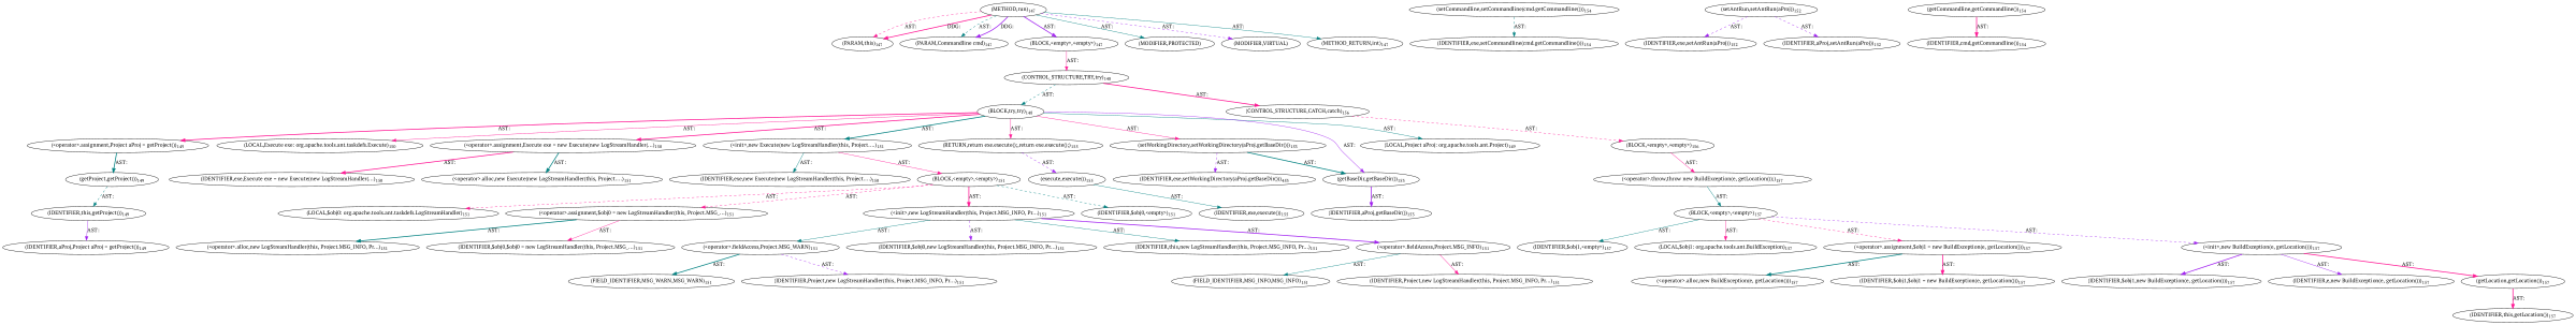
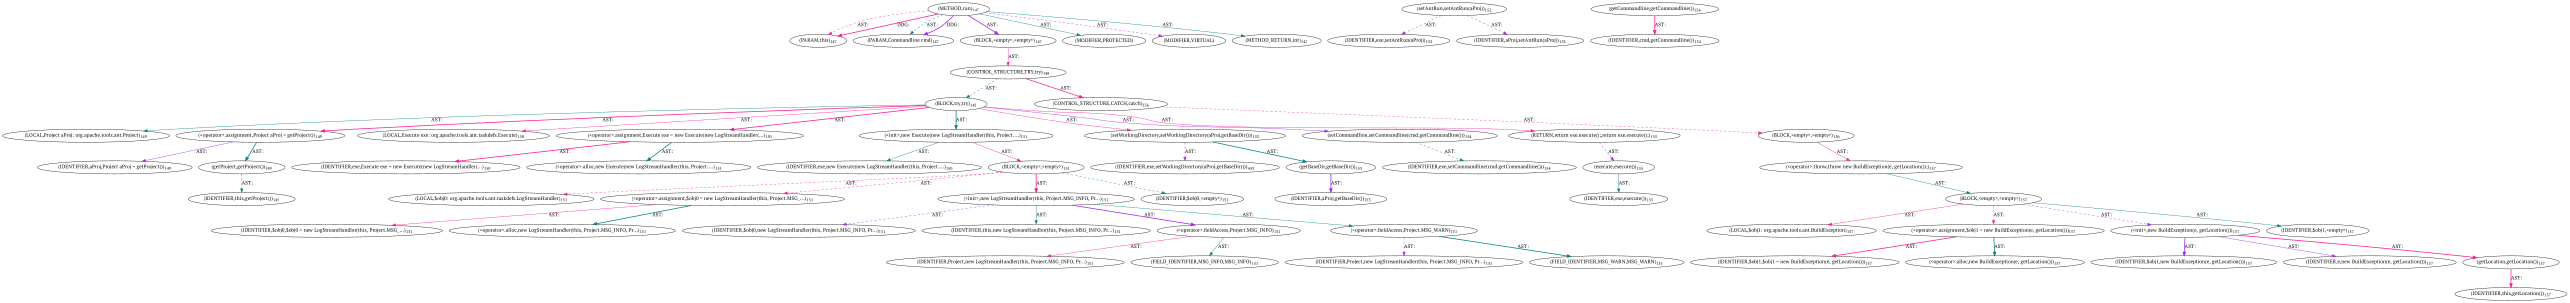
  digraph {
    fontname="PT Serif"
    node [fontname="PT Serif"]
    edge [color=deeppink fontname="PT Serif" style=bold]
    n1 [label=<(METHOD,run)<SUB>147</SUB>>]
    n2 [label=<(PARAM,this)<SUB>147</SUB>>]
    n3 [label=<(PARAM,Commandline cmd)<SUB>147</SUB>>]
    n4 [label=<(BLOCK,&lt;empty&gt;,&lt;empty&gt;)<SUB>147</SUB>>]
    n5 [label=<(MODIFIER,PROTECTED)>]
    n6 [label=<(MODIFIER,VIRTUAL)>]
    n7 [label=<(METHOD_RETURN,int)<SUB>147</SUB>>]
    n8 [label=<(CONTROL_STRUCTURE,TRY,try)<SUB>148</SUB>>]
    n9 [label=<(BLOCK,try,try)<SUB>148</SUB>>]
    n10 [label=<(CONTROL_STRUCTURE,CATCH,catch)<SUB>156</SUB>>]
    n11 [label=<(LOCAL,Project aProj: org.apache.tools.ant.Project)<SUB>149</SUB>>]
    n12 [label=<(&lt;operator&gt;.assignment,Project aProj = getProject())<SUB>149</SUB>>]
    n13 [label=<(LOCAL,Execute exe: org.apache.tools.ant.taskdefs.Execute)<SUB>150</SUB>>]
    n14 [label=<(&lt;operator&gt;.assignment,Execute exe = new Execute(new LogStreamHandler(...)<SUB>150</SUB>>]
    n15 [label=<(&lt;init&gt;,new Execute(new LogStreamHandler(this, Project....)<SUB>151</SUB>>]
    n16 [label=<(setWorkingDirectory,setWorkingDirectory(aProj.getBaseDir()))<SUB>153</SUB>>]
    n17 [label=<(setCommandline,setCommandline(cmd.getCommandline()))<SUB>154</SUB>>]
    n18 [label=<(RETURN,return exe.execute();,return exe.execute();)<SUB>155</SUB>>]
    n19 [label=<(BLOCK,&lt;empty&gt;,&lt;empty&gt;)<SUB>156</SUB>>]
    n20 [label=<(IDENTIFIER,aProj,Project aProj = getProject())<SUB>149</SUB>>]
    n21 [label=<(getProject,getProject())<SUB>149</SUB>>]
    n22 [label=<(IDENTIFIER,exe,Execute exe = new Execute(new LogStreamHandler(...)<SUB>150</SUB>>]
    n23 [label=<(&lt;operator&gt;.alloc,new Execute(new LogStreamHandler(this, Project....)<SUB>151</SUB>>]
    n24 [label=<(IDENTIFIER,exe,new Execute(new LogStreamHandler(this, Project....)<SUB>150</SUB>>]
    n25 [label=<(BLOCK,&lt;empty&gt;,&lt;empty&gt;)<SUB>151</SUB>>]
    n26 [label=<(setAntRun,setAntRun(aProj))<SUB>152</SUB>>]
    n27 [label=<(IDENTIFIER,exe,setAntRun(aProj))<SUB>152</SUB>>]
    n28 [label=<(IDENTIFIER,aProj,setAntRun(aProj))<SUB>152</SUB>>]
    n29 [label=<(IDENTIFIER,exe,setWorkingDirectory(aProj.getBaseDir()))<SUB>453</SUB>>]
    n30 [label=<(getBaseDir,getBaseDir())<SUB>153</SUB>>]
    n31 [label=<(IDENTIFIER,exe,setCommandline(cmd.getCommandline()))<SUB>154</SUB>>]
    n32 [label=<(execute,execute())<SUB>155</SUB>>]
    n33 [label=<(IDENTIFIER,this,getProject())<SUB>149</SUB>>]
    n34 [label=<(LOCAL,$obj0: org.apache.tools.ant.taskdefs.LogStreamHandler)<SUB>151</SUB>>]
    n35 [label=<(&lt;operator&gt;.assignment,$obj0 = new LogStreamHandler(this, Project.MSG_...)<SUB>151</SUB>>]
    n36 [label=<(&lt;init&gt;,new LogStreamHandler(this, Project.MSG_INFO, Pr...)<SUB>151</SUB>>]
    n37 [label=<(IDENTIFIER,$obj0,&lt;empty&gt;)<SUB>151</SUB>>]
    n38 [label=<(IDENTIFIER,$obj0,$obj0 = new LogStreamHandler(this, Project.MSG_...)<SUB>151</SUB>>]
    n39 [label=<(&lt;operator&gt;.alloc,new LogStreamHandler(this, Project.MSG_INFO, Pr...)<SUB>151</SUB>>]
    n40 [label=<(IDENTIFIER,$obj0,new LogStreamHandler(this, Project.MSG_INFO, Pr...)<SUB>151</SUB>>]
    n41 [label=<(IDENTIFIER,this,new LogStreamHandler(this, Project.MSG_INFO, Pr...)<SUB>151</SUB>>]
    n42 [label=<(&lt;operator&gt;.fieldAccess,Project.MSG_INFO)<SUB>151</SUB>>]
    n43 [label=<(&lt;operator&gt;.fieldAccess,Project.MSG_WARN)<SUB>151</SUB>>]
    n44 [label=<(IDENTIFIER,Project,new LogStreamHandler(this, Project.MSG_INFO, Pr...)<SUB>151</SUB>>]
    n45 [label=<(FIELD_IDENTIFIER,MSG_INFO,MSG_INFO)<SUB>151</SUB>>]
    n46 [label=<(IDENTIFIER,Project,new LogStreamHandler(this, Project.MSG_INFO, Pr...)<SUB>151</SUB>>]
    n47 [label=<(FIELD_IDENTIFIER,MSG_WARN,MSG_WARN)<SUB>151</SUB>>]
    n48 [label=<(IDENTIFIER,aProj,getBaseDir())<SUB>153</SUB>>]
    n49 [label=<(getCommandline,getCommandline())<SUB>154</SUB>>]
    n50 [label=<(IDENTIFIER,cmd,getCommandline())<SUB>154</SUB>>]
    n51 [label=<(IDENTIFIER,exe,execute())<SUB>155</SUB>>]
    n52 [label=<(&lt;operator&gt;.throw,throw new BuildException(e, getLocation());)<SUB>157</SUB>>]
    n53 [label=<(BLOCK,&lt;empty&gt;,&lt;empty&gt;)<SUB>157</SUB>>]
    n54 [label=<(LOCAL,$obj1: org.apache.tools.ant.BuildException)<SUB>157</SUB>>]
    n55 [label=<(&lt;operator&gt;.assignment,$obj1 = new BuildException(e, getLocation()))<SUB>157</SUB>>]
    n56 [label=<(&lt;init&gt;,new BuildException(e, getLocation()))<SUB>157</SUB>>]
    n57 [label=<(IDENTIFIER,$obj1,&lt;empty&gt;)<SUB>157</SUB>>]
    n58 [label=<(IDENTIFIER,$obj1,$obj1 = new BuildException(e, getLocation()))<SUB>157</SUB>>]
    n59 [label=<(&lt;operator&gt;.alloc,new BuildException(e, getLocation()))<SUB>157</SUB>>]
    n60 [label=<(IDENTIFIER,$obj1,new BuildException(e, getLocation()))<SUB>157</SUB>>]
    n61 [label=<(IDENTIFIER,e,new BuildException(e, getLocation()))<SUB>157</SUB>>]
    n62 [label=<(getLocation,getLocation())<SUB>157</SUB>>]
    n63 [label=<(IDENTIFIER,this,getLocation())<SUB>157</SUB>>]
    n1 -> n2 [label="AST: " style=dashed]
    n1 -> n2 [label="DDG: "]
    n1 -> n3 [color=teal label="AST: " style=dashed]
    n1 -> n3 [color=purple label="DDG: "]
    n1 -> n4 [color=purple label="AST: "]
    n1 -> n5 [color=teal label="AST: " style=solid]
    n1 -> n6 [color=purple label="AST: " style=dashed]
    n1 -> n7 [color=teal label="AST: " style=solid]
    n4 -> n8 [label="AST: " style=solid]
    n8 -> n9 [color=teal label="AST: " style=dashed]
    n8 -> n10 [label="AST: "]
    n9 -> n11 [color=teal label="AST: " style=solid]
    n9 -> n12 [label="AST: "]
    n9 -> n13 [label="AST: " style=solid]
    n9 -> n14 [label="AST: "]
    n9 -> n15 [color=teal label="AST: "]
    n9 -> n16 [label="AST: " style=solid]
-   n9 -> n30 [color=purple label="AST: " style=solid]
+   n9 -> n17 [color=purple label="AST: " style=solid]
    n9 -> n18 [label="AST: " style=solid]
    n10 -> n19 [label="AST: " style=dashed]
-   n33 -> n20 [color=purple label="AST: " style=solid]
+   n12 -> n20 [color=purple label="AST: " style=solid]
    n12 -> n21 [color=teal label="AST: "]
    n14 -> n22 [label="AST: "]
    n14 -> n23 [color=teal label="AST: "]
    n15 -> n24 [color=teal label="AST: " style=solid]
    n15 -> n25 [label="AST: " style=solid]
    n16 -> n29 [color=purple label="AST: " style=dashed]
    n16 -> n30 [color=teal label="AST: "]
    n17 -> n31 [color=teal label="AST: " style=dashed]
    n18 -> n32 [color=purple label="AST: " style=dashed]
    n19 -> n52 [label="AST: " style=solid]
    n21 -> n33 [color=teal label="AST: " style=dashed]
    n25 -> n34 [label="AST: " style=dashed]
    n25 -> n35 [label="AST: " style=dashed]
    n25 -> n36 [label="AST: "]
    n25 -> n37 [color=teal label="AST: " style=dashed]
    n26 -> n27 [color=purple label="AST: " style=dashed]
    n26 -> n28 [color=purple label="AST: " style=dashed]
    n30 -> n48 [color=purple label="AST: "]
    n32 -> n51 [color=teal label="AST: " style=solid]
    n35 -> n38 [label="AST: " style=solid]
    n35 -> n39 [color=teal label="AST: "]
    n36 -> n40 [color=purple label="AST: " style=dashed]
    n36 -> n41 [color=teal label="AST: " style=solid]
    n36 -> n42 [color=purple label="AST: "]
    n36 -> n43 [color=teal label="AST: " style=solid]
    n42 -> n44 [label="AST: " style=solid]
    n42 -> n45 [color=teal label="AST: " style=solid]
    n43 -> n46 [color=purple label="AST: " style=dashed]
    n43 -> n47 [color=teal label="AST: "]
    n49 -> n50 [label="AST: "]
    n52 -> n53 [color=teal label="AST: " style=solid]
    n53 -> n54 [label="AST: " style=solid]
    n53 -> n55 [label="AST: " style=dashed]
    n53 -> n56 [color=purple label="AST: " style=dashed]
    n53 -> n57 [color=teal label="AST: " style=solid]
    n55 -> n58 [label="AST: "]
    n55 -> n59 [color=teal label="AST: "]
    n56 -> n60 [color=purple label="AST: "]
    n56 -> n61 [color=purple label="AST: " style=solid]
    n56 -> n62 [label="AST: "]
    n62 -> n63 [label="AST: "]
  }
